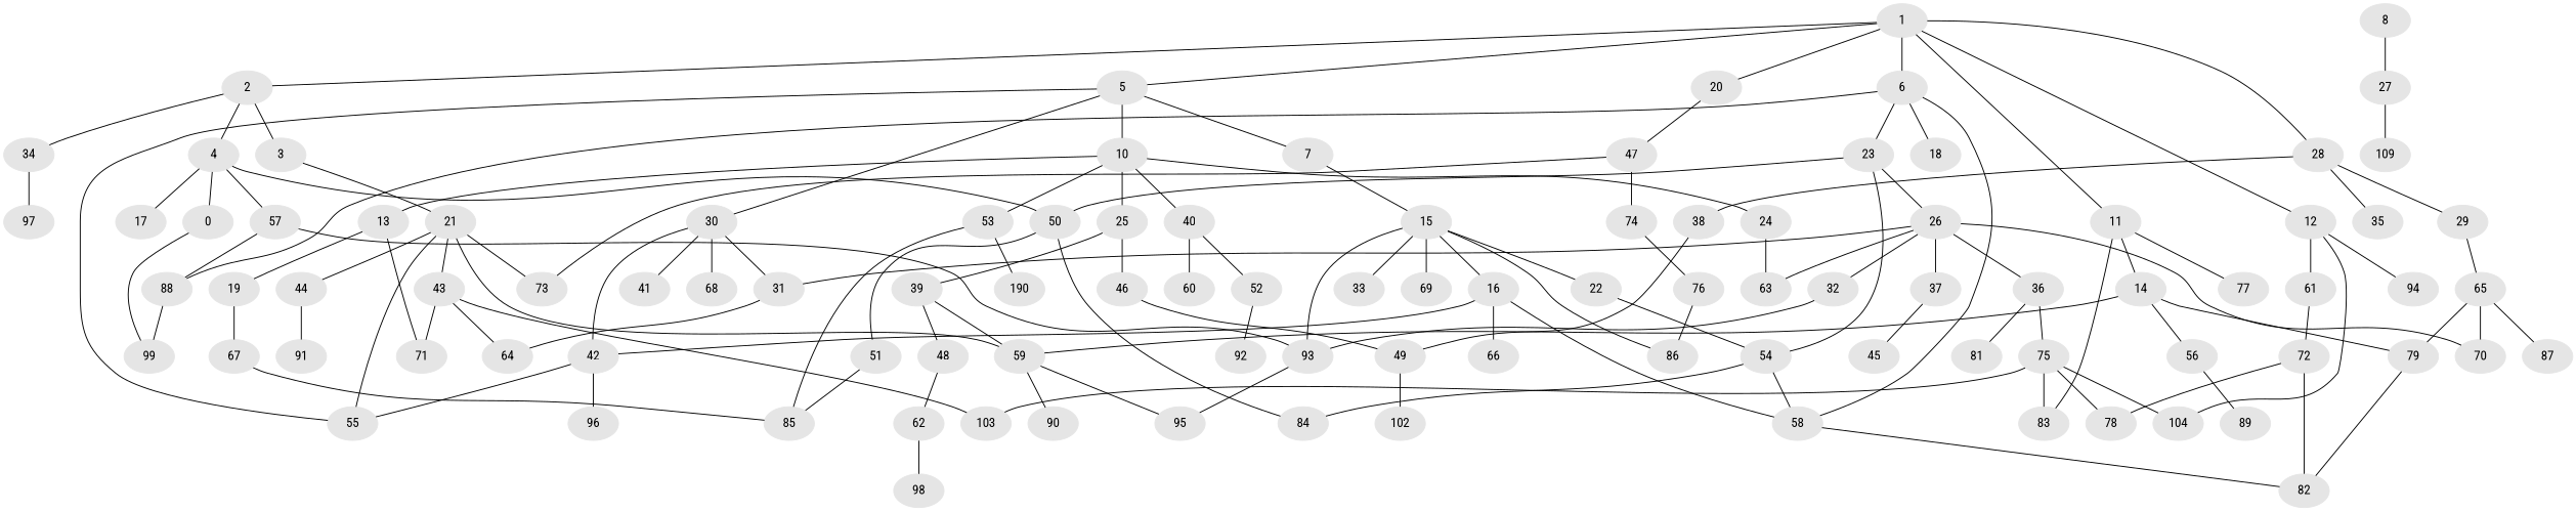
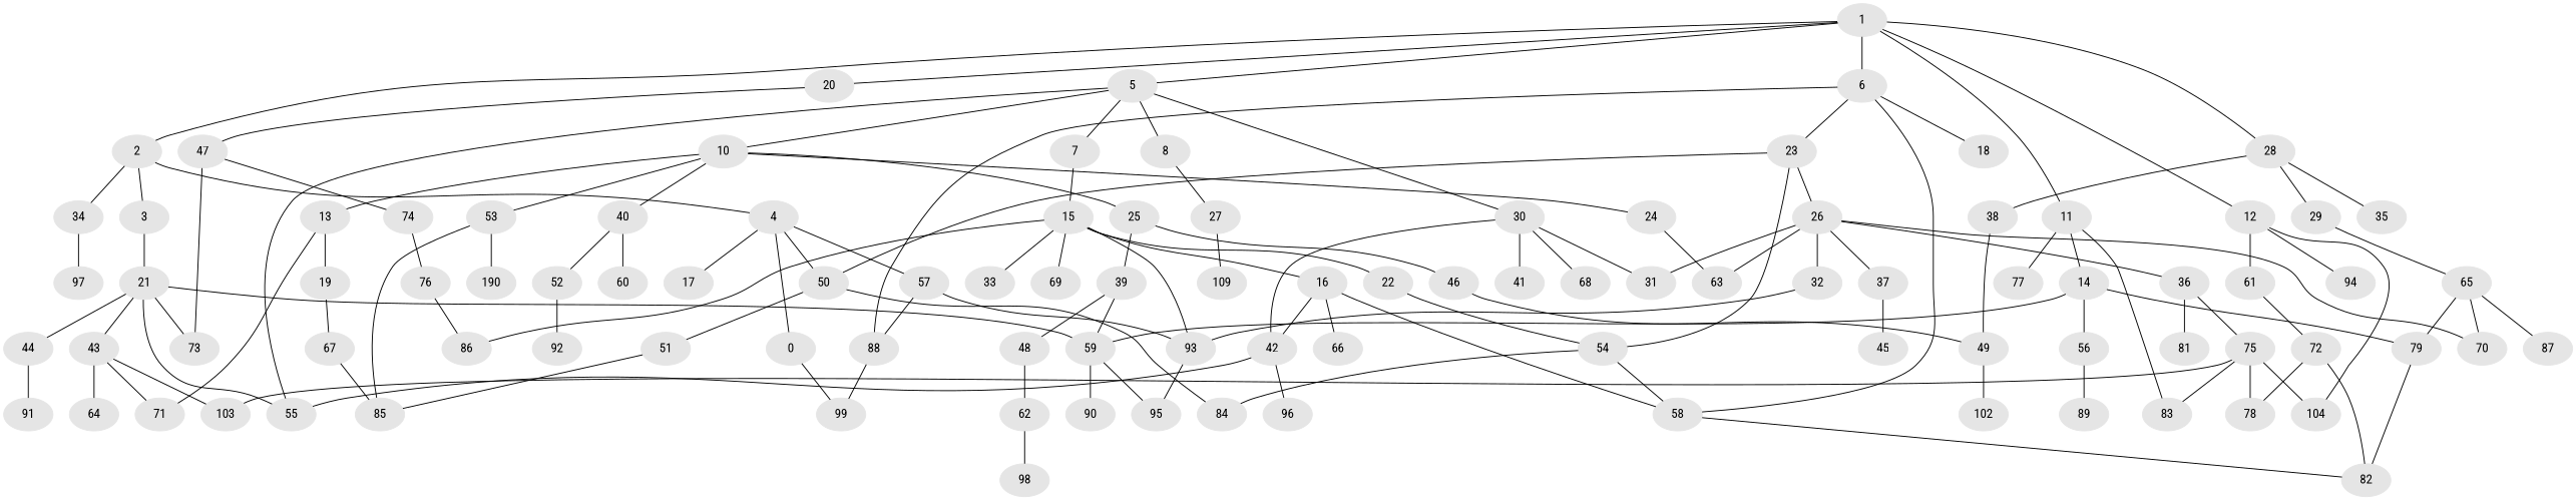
  graph {
    fontname="Roboto Condensed"
    node [color=gray90 fontname="Roboto Condensed" style=filled]
    edge [fontname="Roboto Condensed"]
    1
    2
    5
    6
    11
    12
    20
    28
    3
    4
    34
    7
    8
    10
    30
    55
    18
    23
    58
    88
    14
    77
    83
    61
    94
    104
    47
    29
    35
    38
    21
    n32 [label=0]
    17
    50
    57
    97
    59
    43
    44
    73
    99
    51
    84
    93
    15
    27
    13
    24
    25
    40
    53
    42
    31
    41
    68
    54
    26
    82
    16
    22
    33
    69
    86
    n64 [label=109]
    19
    71
    63
    39
    46
    52
    60
    85
    n73 [label=190]
    56
    79
    72
    67
    89
    90
    95
    66
    96
    74
    64
    103
    91
    32
    36
    37
    70
    48
    49
    75
    81
    45
    65
    87
    78
    102
    62
    92
    76
    98
    1 -- 2
    1 -- 5
    1 -- 6
    1 -- 11
    1 -- 12
    1 -- 20
    1 -- 28
    2 -- 3
    2 -- 4
    2 -- 34
    5 -- 7
+   5 -- 8
    5 -- 10
    5 -- 30
    5 -- 55
    6 -- 18
    6 -- 23
    6 -- 58
    6 -- 88
    11 -- 14
    11 -- 77
    11 -- 83
    12 -- 61
    12 -- 94
    12 -- 104
    20 -- 47
    28 -- 29
    28 -- 35
    28 -- 38
    3 -- 21
    4 -- n32
    4 -- 17
    4 -- 50
    4 -- 57
    34 -- 97
    7 -- 15
    8 -- 27
    10 -- 13
    10 -- 24
    10 -- 25
    10 -- 40
    10 -- 53
    30 -- 42
    30 -- 31
    30 -- 41
    30 -- 68
    23 -- 50
    23 -- 54
    23 -- 26
    58 -- 82
    88 -- 99
    14 -- 59
    14 -- 56
    14 -- 79
    61 -- 72
    47 -- 73
    47 -- 74
    29 -- 65
    38 -- 49
    21 -- 55
    21 -- 59
    21 -- 43
    21 -- 44
    21 -- 73
    n32 -- 99
    50 -- 51
    50 -- 84
    57 -- 88
    57 -- 93
    59 -- 90
    59 -- 95
    43 -- 71
    43 -- 64
    43 -- 103
    44 -- 91
    51 -- 85
    93 -- 95
    15 -- 93
    15 -- 16
    15 -- 22
    15 -- 33
    15 -- 69
    15 -- 86
    27 -- n64
    13 -- 19
    13 -- 71
    24 -- 63
    25 -- 39
    25 -- 46
    40 -- 52
    40 -- 60
    53 -- 85
    53 -- n73
    42 -- 55
    42 -- 96
-   31 -- 64
    54 -- 58
    54 -- 84
    26 -- 31
    26 -- 63
    26 -- 32
    26 -- 36
    26 -- 37
    26 -- 70
    16 -- 58
    16 -- 42
    16 -- 66
    22 -- 54
    19 -- 67
    39 -- 59
    39 -- 48
    46 -- 49
    52 -- 92
    56 -- 89
    79 -- 82
    72 -- 82
    72 -- 78
    67 -- 85
    74 -- 76
    32 -- 93
    36 -- 75
    36 -- 81
    37 -- 45
    48 -- 62
    49 -- 102
    75 -- 83
    75 -- 104
    75 -- 103
    75 -- 78
    65 -- 79
    65 -- 70
    65 -- 87
    62 -- 98
    76 -- 86
  }
